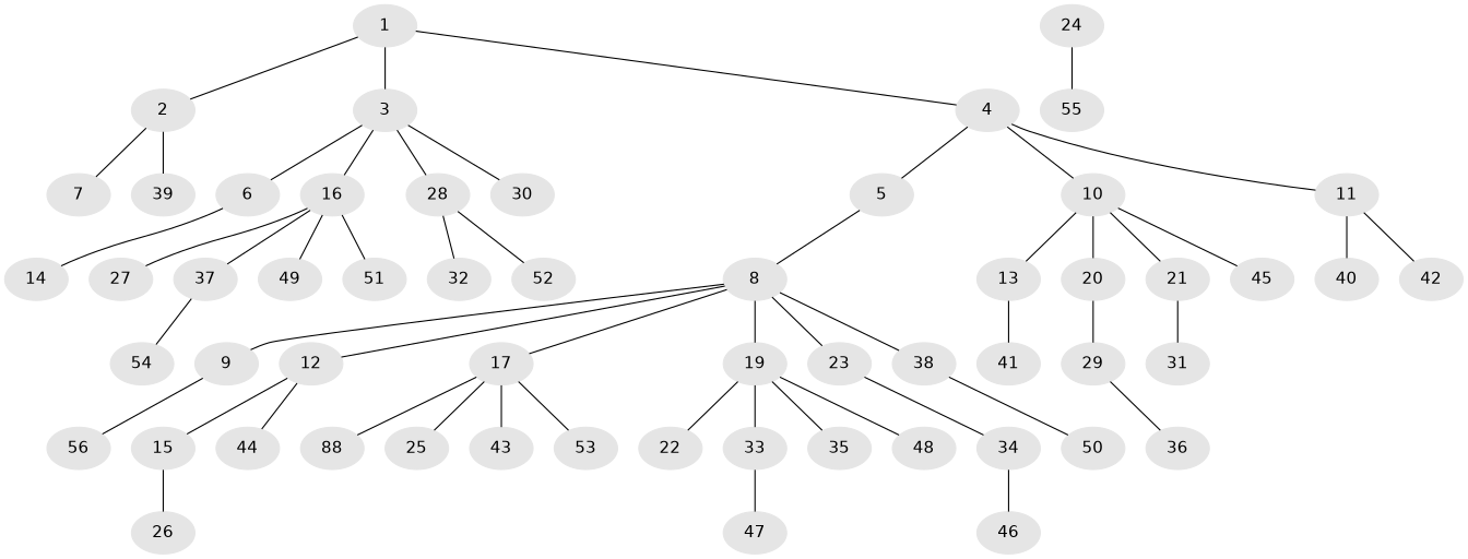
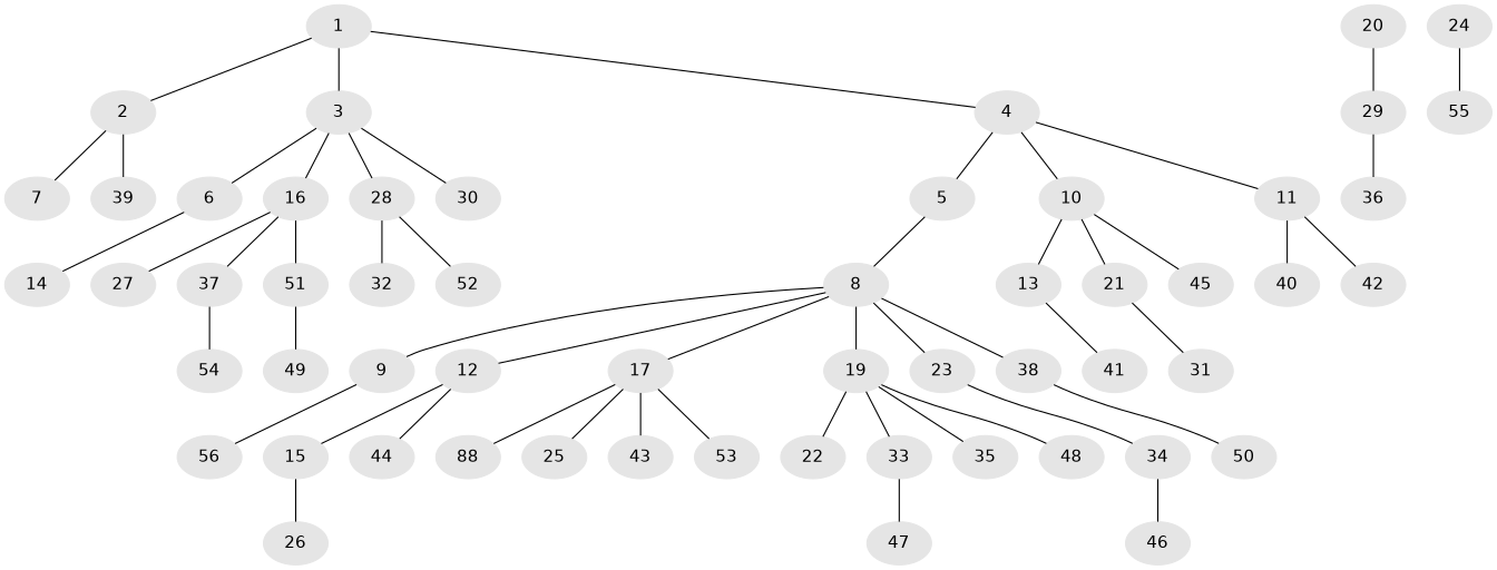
  graph {
    fontname="DejaVu Sans"
    node [color=gray90 fontname="DejaVu Sans" style=filled]
    edge [fontname="DejaVu Sans"]
    1
    2
    3
    4
    7
    39
    6
    16
    28
    30
    5
    10
    11
    14
    27
    37
    49
    51
    32
    52
    8
    13
    20
    21
    45
    40
    42
    9
    12
    17
    19
    23
    38
    56
    15
    44
    n37 [label=88]
    25
    43
    53
    22
    33
    35
    48
    34
    24
    55
    50
    41
    29
    31
    36
    26
    54
    47
    46
    1 -- 2
    1 -- 3
    1 -- 4
    2 -- 7
    2 -- 39
    3 -- 6
    3 -- 16
    3 -- 28
    3 -- 30
    4 -- 5
    4 -- 10
    4 -- 11
    6 -- 14
    16 -- 27
    16 -- 37
-   16 -- 49
+   51 -- 49
    16 -- 51
    28 -- 32
    28 -- 52
    5 -- 8
    10 -- 13
-   10 -- 20
    10 -- 21
    10 -- 45
    11 -- 40
    11 -- 42
    37 -- 54
    8 -- 9
    8 -- 12
    8 -- 17
    8 -- 19
    8 -- 23
    8 -- 38
    13 -- 41
    20 -- 29
    21 -- 31
    9 -- 56
    12 -- 15
    12 -- 44
    17 -- n37
    17 -- 25
    17 -- 43
    17 -- 53
    19 -- 22
    19 -- 33
    19 -- 35
    19 -- 48
    23 -- 34
    38 -- 50
    15 -- 26
    33 -- 47
    34 -- 46
    24 -- 55
    29 -- 36
  }
